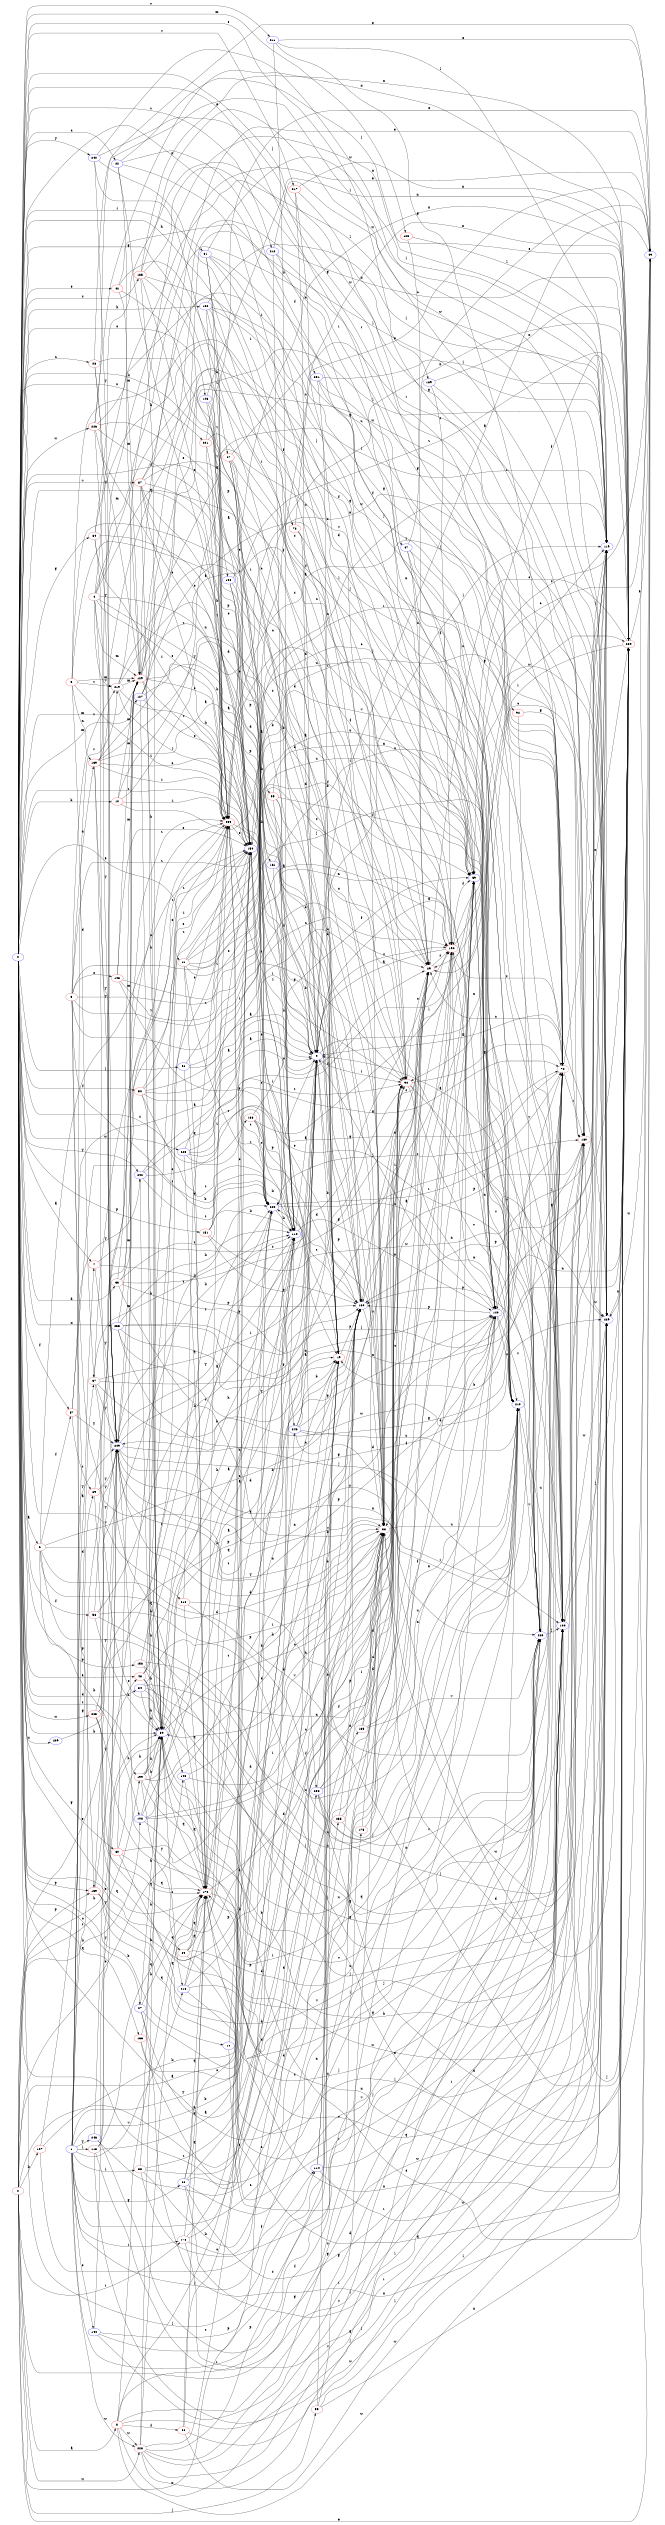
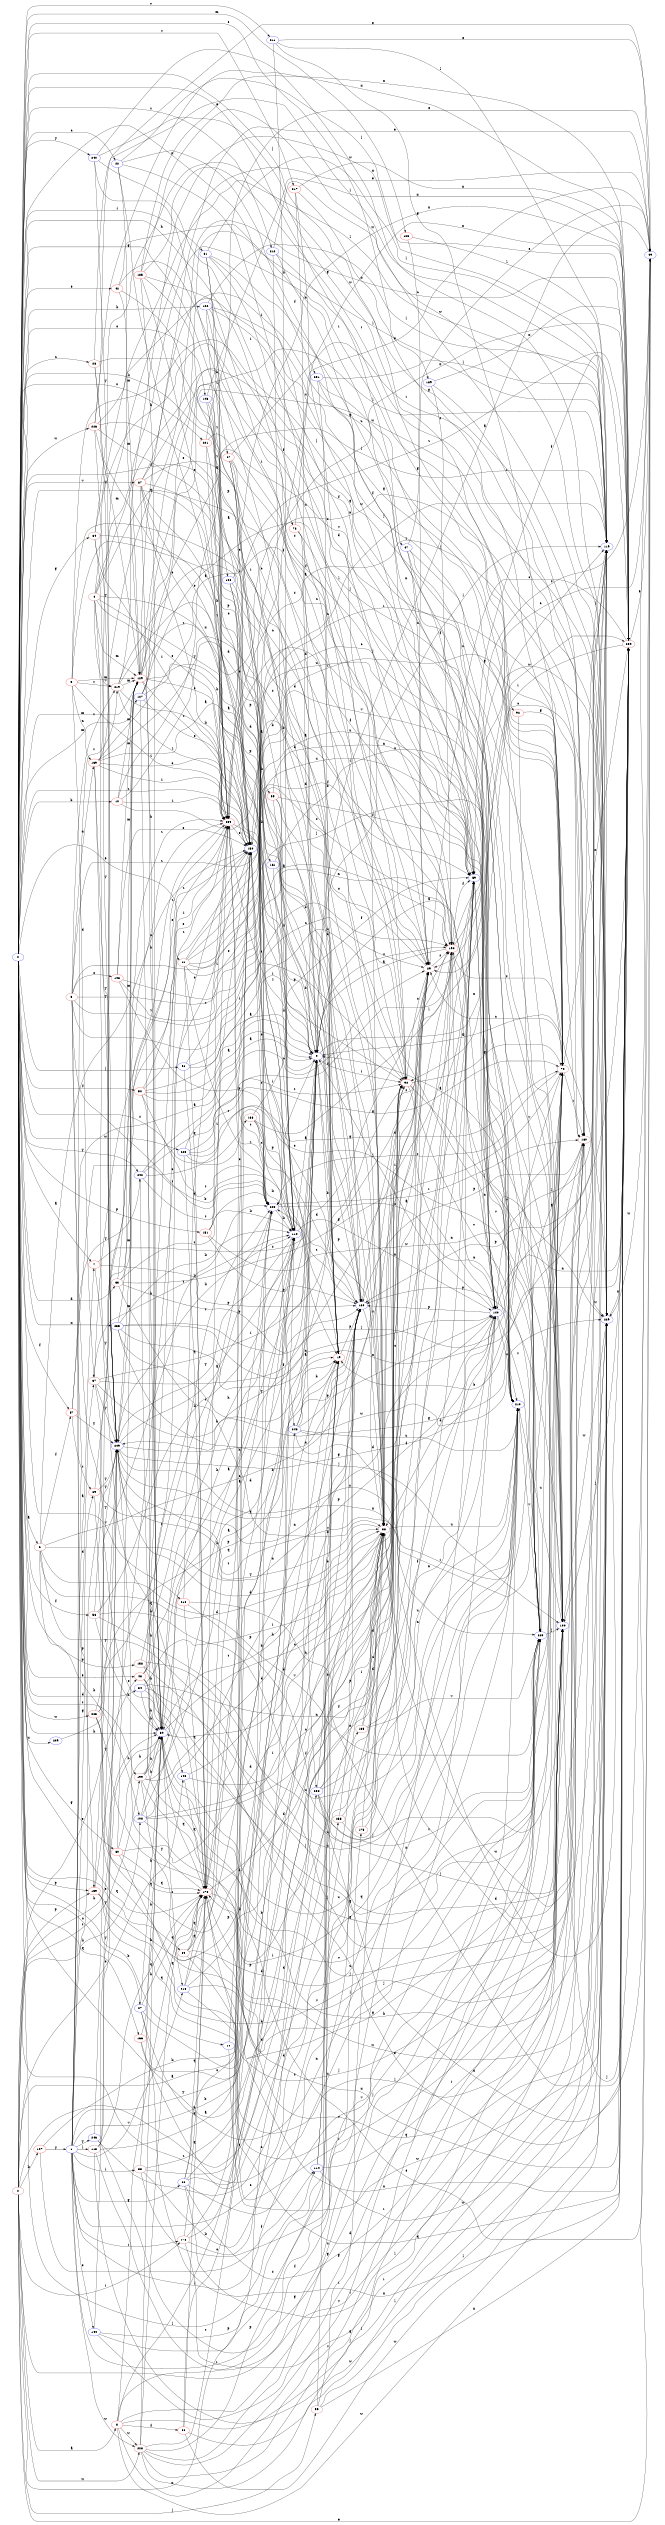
  strict digraph {
    rankdir=LR
    node [color=blue]
    6 [color=brown]
    0
    7 [color=red]
    10 [color=red]
    14
    22
    27
    28 [color=brown]
    33 [color=brown]
    34
    39 [color=brown]
    42 [color=red]
    44 [color=brown]
    47
    48 [color=red]
    50 [color=red]
    55 [color=red]
    56 [color=brown]
    57 [color=red]
    60 [color=red]
    64 [color=brown]
    67 [color=red]
    73 [color=red]
    80
    81
    87 [color=red]
    92 [color=red]
    96
    102
    106
    114
    123 [color=red]
    127
    129 [color=red]
    135 [color=brown]
    143
    151 [color=red]
    158 [color=brown]
    159 [color=red]
    161
    166 [color=red]
    170 [color=red]
    185 [color=red]
    186 [color=brown]
    189
    199 [color=brown]
    201 [color=red]
    209
    211
    212
    216 [color=red]
    217 [color=red]
    223 [color=red]
    225
    226 [color=red]
    231
    235
    240
    242
    255 [color=brown]
    259 [color=red]
    29 [color=brown]
    108
    100
    150
    38 [color=brown]
    140
    220
    190 [color=red]
    249
    160
    119
    210
    229
    90 [color=red]
    59
    239 [color=brown]
    70 [color=brown]
    200
    19 [color=red]
    9
    180 [color=brown]
    49
    110
    69 [color=red]
    218
    1
    37 [color=brown]
    68
    88 [color=brown]
    118 [color=brown]
    144
    175 [color=brown]
    178 [color=brown]
    219 [color=brown]
    228 [color=brown]
    246
    248
    2 [color=brown]
    8 [color=red]
    99 [color=brown]
    107 [color=red]
    146
    238
    58 [color=red]
    3 [color=brown]
    139 [color=red]
    148 [color=red]
    4 [color=brown]
    5 [color=red]
    6 -> 57 [label=f]
    6 -> 29 [label=c]
    6 -> 108 [label=k]
    6 -> 100 [label=j]
    6 -> 150 [label=o]
    6 -> 38 [label=d]
    6 -> 140 [label=n]
    6 -> 220 [label=v]
    0 -> 6 [label=a]
    0 -> 7 [label=a]
    0 -> 10 [label=b]
    0 -> 14 [label=b]
    0 -> 22 [label=c]
    0 -> 27 [label=c]
    0 -> 28 [label=c]
    0 -> 33 [label=d]
    0 -> 34 [label=d]
    0 -> 39 [label=e]
    0 -> 42 [label=e]
    0 -> 44 [label=e]
    0 -> 47 [label=e]
    0 -> 48 [label=e]
    0 -> 50 [label=f]
    0 -> 55 [label=f]
    0 -> 56 [label=f]
    0 -> 57 [label=f]
    0 -> 60 [label=g]
    0 -> 64 [label=g]
    0 -> 67 [label=g]
    0 -> 73 [label=h]
    0 -> 80 [label=h]
    0 -> 81 [label=i]
    0 -> 87 [label=v]
    0 -> 92 [label=j]
    0 -> 96 [label=j]
    0 -> 102 [label=k]
    0 -> 106 [label=k]
    0 -> 114 [label=l]
    0 -> 123 [label=m]
    0 -> 127 [label=m]
    0 -> 129 [label=m]
    0 -> 135 [label=n]
    0 -> 143 [label=o]
    0 -> 151 [label=p]
    0 -> 158 [label=p]
    0 -> 159 [label=p]
    0 -> 161 [label=q]
    0 -> 166 [label=q]
    0 -> 170 [label=q]
-   0 -> 185 [label=s]
    0 -> 186 [label=s]
    0 -> 189 [label=s]
    0 -> 199 [label=t]
    0 -> 201 [label=u]
    0 -> 209 [label=u]
    0 -> 211 [label=v]
    0 -> 212 [label=v]
    0 -> 216 [label=v]
    0 -> 217 [label=v]
    0 -> 223 [label=w]
    0 -> 225 [label=w]
    0 -> 226 [label=w]
    0 -> 231 [label=x]
    0 -> 235 [label=x]
    0 -> 240 [label=y]
    0 -> 242 [label=y]
    0 -> 255 [label=z]
    0 -> 259 [label=z]
    7 -> 190 [label=s]
    7 -> 249 [label=y]
    7 -> 160 [label=p]
    10 -> 129 [label=m]
    10 -> 259 [label=z]
    10 -> 119 [label=l]
    10 -> 210 [label=u]
    10 -> 229 [label=w]
    14 -> 150 [label=o]
    14 -> 229 [label=w]
    22 -> 129 [label=m]
    22 -> 150 [label=o]
    22 -> 119 [label=l]
    22 -> 90 [label=i]
    22 -> 59 [label=f]
    27 -> 80 [label=h]
    27 -> 170 [label=q]
    27 -> 38 [label=d]
    27 -> 140 [label=n]
    27 -> 239 [label=x]
    28 -> 150 [label=o]
    28 -> 249 [label=y]
    28 -> 160 [label=p]
    28 -> 119 [label=l]
    33 -> 129 [label=m]
    33 -> 150 [label=o]
    33 -> 38 [label=d]
    33 -> 160 [label=p]
    33 -> 70 [label=g]
    33 -> 200 [label=t]
    34 -> 80 [label=h]
    34 -> 140 [label=n]
    34 -> 210 [label=u]
    34 -> 90 [label=i]
    34 -> 70 [label=g]
    39 -> 170 [label=q]
    39 -> 119 [label=l]
    39 -> 210 [label=u]
    39 -> 200 [label=t]
    39 -> 19 [label=b]
    42 -> 129 [label=m]
    42 -> 140 [label=n]
    42 -> 90 [label=i]
    42 -> 9 [label=a]
    44 -> 170 [label=q]
    44 -> 100 [label=j]
    44 -> 220 [label=v]
    44 -> 190 [label=s]
    44 -> 210 [label=u]
    44 -> 59 [label=f]
    44 -> 200 [label=t]
    44 -> 180 [label=r]
    47 -> 29 [label=c]
    47 -> 210 [label=u]
    47 -> 59 [label=f]
    47 -> 70 [label=g]
    47 -> 49 [label=e]
    48 -> 80 [label=h]
    48 -> 259 [label=z]
    48 -> 100 [label=j]
    48 -> 70 [label=g]
    48 -> 200 [label=t]
    48 -> 9 [label=a]
    50 -> 80 [label=h]
    50 -> 259 [label=z]
    50 -> 210 [label=u]
    50 -> 90 [label=i]
    50 -> 200 [label=t]
    50 -> 9 [label=a]
    50 -> 49 [label=e]
    55 -> 38 [label=d]
    55 -> 140 [label=n]
    55 -> 59 [label=f]
    55 -> 19 [label=b]
    55 -> 110 [label=k]
    56 -> 80 [label=h]
    56 -> 100 [label=j]
    56 -> 249 [label=y]
    56 -> 210 [label=u]
    56 -> 200 [label=t]
    56 -> 110 [label=k]
    57 -> 249 [label=y]
    57 -> 19 [label=b]
    57 -> 9 [label=a]
    57 -> 69 [label=t]
    60 -> 80 [label=h]
    60 -> 129 [label=m]
    60 -> 170 [label=q]
    60 -> 100 [label=j]
    60 -> 38 [label=d]
    64 -> 259 [label=z]
    64 -> 249 [label=y]
    64 -> 229 [label=w]
    64 -> 59 [label=f]
    64 -> 9 [label=a]
    67 -> 29 [label=c]
    67 -> 150 [label=o]
    67 -> 38 [label=d]
    67 -> 19 [label=b]
    67 -> 180 [label=r]
    67 -> 110 [label=k]
    73 -> 29 [label=c]
    73 -> 90 [label=i]
    73 -> 239 [label=x]
    73 -> 9 [label=a]
    80 -> 170 [label=q]
    80 -> 29 [label=c]
    80 -> 210 [label=u]
    80 -> 9 [label=a]
    80 -> 49 [label=e]
    80 -> 218 [label=t]
    81 -> 259 [label=z]
    81 -> 150 [label=o]
    81 -> 190 [label=s]
    81 -> 119 [label=l]
    81 -> 210 [label=u]
    81 -> 59 [label=f]
    87 -> 80 [label=h]
    87 -> 259 [label=z]
    87 -> 150 [label=o]
    87 -> 190 [label=s]
    87 -> 160 [label=p]
    87 -> 59 [label=f]
    87 -> 70 [label=g]
    87 -> 110 [label=k]
    92 -> 220 [label=v]
    92 -> 70 [label=g]
    96 -> 170 [label=q]
    96 -> 29 [label=c]
    96 -> 140 [label=n]
    96 -> 9 [label=a]
    102 -> 259 [label=z]
    102 -> 100 [label=j]
    102 -> 140 [label=n]
    102 -> 119 [label=l]
    102 -> 70 [label=g]
    102 -> 9 [label=a]
    106 -> 150 [label=o]
    106 -> 38 [label=d]
    106 -> 239 [label=x]
    106 -> 110 [label=k]
    114 -> 160 [label=p]
    114 -> 229 [label=w]
    114 -> 19 [label=b]
    114 -> 180 [label=r]
    123 -> 29 [label=c]
    123 -> 119 [label=l]
    127 -> 80 [label=h]
    127 -> 100 [label=j]
    127 -> 150 [label=o]
    127 -> 119 [label=l]
    127 -> 229 [label=w]
    127 -> 9 [label=a]
    129 -> 80 [label=h]
    129 -> 259 [label=z]
    129 -> 150 [label=o]
    129 -> 220 [label=v]
    129 -> 160 [label=p]
    129 -> 119 [label=l]
    129 -> 70 [label=g]
    129 -> 49 [label=e]
    129 -> 110 [label=k]
    135 -> 29 [label=c]
    135 -> 38 [label=d]
    135 -> 140 [label=n]
    135 -> 220 [label=v]
    143 -> 259 [label=z]
    143 -> 38 [label=d]
    143 -> 239 [label=x]
    143 -> 19 [label=b]
    151 -> 259 [label=z]
    151 -> 150 [label=o]
    151 -> 160 [label=p]
    151 -> 229 [label=w]
    151 -> 110 [label=k]
    158 -> 80 [label=h]
    158 -> 210 [label=u]
    158 -> 200 [label=t]
    158 -> 49 [label=e]
    159 -> 150 [label=o]
    159 -> 220 [label=v]
    159 -> 249 [label=y]
    159 -> 160 [label=p]
    159 -> 180 [label=r]
    161 -> 210 [label=u]
    161 -> 19 [label=b]
    161 -> 110 [label=k]
    166 -> 80 [label=h]
    166 -> 160 [label=p]
    166 -> 210 [label=u]
    170 -> 259 [label=z]
    170 -> 100 [label=j]
    170 -> 140 [label=n]
    170 -> 249 [label=y]
    170 -> 59 [label=f]
    170 -> 19 [label=b]
    185 -> 80 [label=h]
    185 -> 150 [label=o]
    185 -> 190 [label=s]
    185 -> 229 [label=w]
    185 -> 239 [label=x]
    185 -> 9 [label=a]
    185 -> 180 [label=r]
    186 -> 38 [label=d]
    186 -> 119 [label=l]
    186 -> 59 [label=f]
    186 -> 200 [label=t]
    186 -> 110 [label=k]
    189 -> 190 [label=s]
    189 -> 239 [label=x]
    189 -> 180 [label=r]
    199 -> 80 [label=h]
    199 -> 259 [label=z]
    199 -> 150 [label=o]
    199 -> 38 [label=d]
    199 -> 229 [label=w]
    199 -> 239 [label=x]
    199 -> 9 [label=a]
    199 -> 110 [label=k]
    201 -> 259 [label=z]
    201 -> 29 [label=c]
    201 -> 38 [label=d]
    201 -> 49 [label=e]
    209 -> 200 [label=t]
    211 -> 119 [label=l]
    211 -> 70 [label=g]
    211 -> 49 [label=e]
    211 -> 110 [label=k]
    212 -> 229 [label=w]
    212 -> 59 [label=f]
    212 -> 70 [label=g]
    212 -> 110 [label=k]
    216 -> 170 [label=q]
    216 -> 259 [label=z]
    216 -> 100 [label=j]
    216 -> 239 [label=x]
    217 -> 38 [label=d]
    217 -> 239 [label=x]
    217 -> 70 [label=g]
    217 -> 9 [label=a]
    223 -> 170 [label=q]
    223 -> 259 [label=z]
    223 -> 249 [label=y]
    223 -> 160 [label=p]
    223 -> 119 [label=l]
    223 -> 239 [label=x]
    225 -> 170 [label=q]
    225 -> 100 [label=j]
    225 -> 160 [label=p]
    225 -> 59 [label=f]
    225 -> 70 [label=g]
    225 -> 9 [label=a]
    226 -> 129 [label=m]
    226 -> 249 [label=y]
    226 -> 160 [label=p]
    226 -> 210 [label=u]
    226 -> 90 [label=i]
    226 -> 239 [label=x]
    226 -> 49 [label=e]
    231 -> 100 [label=j]
    231 -> 140 [label=n]
    231 -> 119 [label=l]
    231 -> 19 [label=b]
    235 -> 129 [label=m]
    235 -> 100 [label=j]
    235 -> 140 [label=n]
    235 -> 119 [label=l]
    235 -> 229 [label=w]
    235 -> 239 [label=x]
    235 -> 110 [label=k]
    240 -> 249 [label=y]
    240 -> 229 [label=w]
    240 -> 90 [label=i]
    240 -> 70 [label=g]
    240 -> 19 [label=b]
    242 -> 80 [label=h]
    242 -> 29 [label=c]
    242 -> 90 [label=i]
    242 -> 70 [label=g]
    242 -> 200 [label=t]
    255 -> 140 [label=n]
    255 -> 160 [label=p]
    255 -> 59 [label=f]
    259 -> 150 [label=o]
    259 -> 160 [label=p]
    259 -> 59 [label=f]
    259 -> 200 [label=t]
    29 -> 150 [label=o]
    29 -> 190 [label=s]
    108 -> 80 [label=h]
    108 -> 220 [label=v]
    108 -> 160 [label=p]
    108 -> 90 [label=i]
    108 -> 59 [label=f]
    108 -> 110 [label=k]
    100 -> 160 [label=p]
    100 -> 210 [label=u]
    100 -> 229 [label=w]
    100 -> 9 [label=a]
    150 -> 170 [label=q]
    150 -> 239 [label=x]
    150 -> 200 [label=t]
    38 -> 80 [label=h]
    38 -> 249 [label=y]
    38 -> 210 [label=u]
    38 -> 229 [label=w]
    38 -> 90 [label=i]
    140 -> 38 [label=d]
    140 -> 220 [label=v]
    140 -> 160 [label=p]
    140 -> 119 [label=l]
    140 -> 210 [label=u]
    140 -> 9 [label=a]
    220 -> 100 [label=j]
    220 -> 70 [label=g]
    220 -> 9 [label=a]
    190 -> 80 [label=h]
    190 -> 140 [label=n]
    190 -> 220 [label=v]
    190 -> 229 [label=w]
    190 -> 59 [label=f]
    190 -> 9 [label=a]
    249 -> 129 [label=m]
    249 -> 259 [label=z]
    249 -> 38 [label=d]
    249 -> 140 [label=n]
    249 -> 220 [label=v]
    249 -> 239 [label=x]
    249 -> 70 [label=g]
    249 -> 9 [label=a]
    249 -> 110 [label=k]
    160 -> 38 [label=d]
    160 -> 190 [label=s]
    160 -> 200 [label=t]
    119 -> 19 [label=b]
    210 -> 170 [label=q]
    210 -> 220 [label=v]
    229 -> 80 [label=h]
    229 -> 170 [label=q]
    229 -> 29 [label=c]
    229 -> 38 [label=d]
    229 -> 239 [label=x]
    229 -> 9 [label=a]
    90 -> 29 [label=c]
    90 -> 100 [label=j]
    90 -> 38 [label=d]
    90 -> 140 [label=n]
    90 -> 220 [label=v]
    90 -> 249 [label=y]
    90 -> 70 [label=g]
    59 -> 140 [label=n]
    59 -> 220 [label=v]
    239 -> 170 [label=q]
    239 -> 259 [label=z]
    239 -> 29 [label=c]
    239 -> 100 [label=j]
    239 -> 140 [label=n]
    239 -> 160 [label=p]
    239 -> 90 [label=i]
    239 -> 59 [label=f]
    239 -> 49 [label=e]
    70 -> 29 [label=c]
    70 -> 190 [label=s]
    70 -> 239 [label=x]
    70 -> 200 [label=t]
    70 -> 180 [label=r]
    200 -> 259 [label=z]
    200 -> 150 [label=o]
    200 -> 210 [label=u]
    200 -> 180 [label=r]
    200 -> 110 [label=k]
    19 -> 150 [label=o]
    19 -> 160 [label=p]
    9 -> 80 [label=h]
    9 -> 259 [label=z]
    9 -> 190 [label=s]
    9 -> 160 [label=p]
    9 -> 119 [label=l]
    9 -> 90 [label=i]
    9 -> 239 [label=x]
    9 -> 200 [label=t]
    9 -> 19 [label=b]
    180 -> 259 [label=z]
    180 -> 249 [label=y]
    180 -> 160 [label=p]
    180 -> 119 [label=l]
    180 -> 229 [label=w]
    49 -> 29 [label=c]
    49 -> 100 [label=j]
    49 -> 190 [label=s]
    49 -> 229 [label=w]
    49 -> 9 [label=a]
    110 -> 80 [label=h]
    110 -> 170 [label=q]
    110 -> 140 [label=n]
    110 -> 249 [label=y]
    110 -> 9 [label=a]
    69 -> 259 [label=z]
    69 -> 38 [label=d]
    69 -> 249 [label=y]
    218 -> 170 [label=q]
    218 -> 100 [label=j]
    218 -> 38 [label=d]
    218 -> 70 [label=g]
    218 -> 200 [label=t]
    1 -> 7 [label=a]
    1 -> 114 [label=l]
    1 -> 242 [label=y]
    1 -> 259 [label=z]
    1 -> 29 [label=c]
    1 -> 19 [label=b]
    1 -> 69 [label=g]
    1 -> 218 [label=v]
    1 -> 37 [label=d]
    1 -> 68 [label=g]
    1 -> 88 [label=i]
    1 -> 118 [label=l]
    1 -> 144 [label=o]
    1 -> 175 [label=r]
    1 -> 178 [label=r]
    1 -> 219 [label=v]
    1 -> 228 [label=w]
    1 -> 246 [label=y]
    1 -> 248 [label=y]
    37 -> 150 [label=o]
    37 -> 140 [label=n]
    37 -> 249 [label=y]
    37 -> 90 [label=i]
    37 -> 59 [label=f]
    37 -> 19 [label=b]
    37 -> 110 [label=k]
    68 -> 170 [label=q]
    68 -> 150 [label=o]
    68 -> 38 [label=d]
    68 -> 220 [label=v]
    68 -> 119 [label=l]
    68 -> 19 [label=b]
    68 -> 180 [label=r]
    88 -> 80 [label=h]
    88 -> 38 [label=d]
    88 -> 220 [label=v]
    88 -> 190 [label=s]
    88 -> 90 [label=i]
    118 -> 80 [label=h]
    118 -> 170 [label=q]
    118 -> 249 [label=y]
    118 -> 119 [label=l]
    118 -> 229 [label=w]
    118 -> 9 [label=a]
    144 -> 190 [label=s]
    144 -> 249 [label=y]
    144 -> 160 [label=p]
    144 -> 180 [label=r]
    175 -> 38 [label=d]
    175 -> 59 [label=f]
    178 -> 170 [label=q]
    178 -> 38 [label=d]
    178 -> 19 [label=b]
    178 -> 180 [label=r]
    178 -> 110 [label=k]
    219 -> 129 [label=m]
    219 -> 259 [label=z]
    219 -> 29 [label=c]
    219 -> 38 [label=d]
    219 -> 239 [label=x]
    219 -> 110 [label=k]
    228 -> 80 [label=h]
    228 -> 170 [label=q]
    228 -> 100 [label=j]
    228 -> 220 [label=v]
    228 -> 160 [label=p]
    228 -> 210 [label=u]
    228 -> 70 [label=g]
    228 -> 200 [label=t]
    246 -> 29 [label=c]
    246 -> 249 [label=y]
    246 -> 70 [label=g]
    248 -> 190 [label=s]
    248 -> 160 [label=p]
    248 -> 210 [label=u]
    248 -> 70 [label=g]
    248 -> 19 [label=b]
    248 -> 9 [label=a]
    248 -> 180 [label=r]
    2 -> 48 [label=e]
    2 -> 80 [label=h]
    2 -> 159 [label=p]
    2 -> 199 [label=t]
    2 -> 108 [label=k]
    2 -> 190 [label=s]
    2 -> 70 [label=g]
    2 -> 9 [label=a]
    2 -> 49 [label=e]
    2 -> 178 [label=r]
    2 -> 228 [label=w]
    2 -> 8 [label=a]
    2 -> 99 [label=j]
    2 -> 107 [label=k]
    2 -> 146 [label=o]
    2 -> 238 [label=x]
    8 -> 170 [label=q]
    8 -> 220 [label=v]
    8 -> 119 [label=l]
    8 -> 229 [label=w]
    8 -> 59 [label=f]
    8 -> 70 [label=g]
    8 -> 110 [label=k]
    8 -> 228 [label=w]
    8 -> 58 [label=f]
    99 -> 38 [label=d]
    99 -> 119 [label=l]
    99 -> 239 [label=x]
    99 -> 19 [label=b]
-   107 -> 249 [label=y]
+   107 -> 1 [label=y]
    107 -> 59 [label=f]
    107 -> 110 [label=k]
    146 -> 170 [label=q]
    146 -> 29 [label=c]
    146 -> 38 [label=d]
    238 -> 29 [label=c]
    238 -> 100 [label=j]
    238 -> 220 [label=v]
    238 -> 210 [label=u]
    238 -> 90 [label=i]
    238 -> 239 [label=x]
    238 -> 19 [label=b]
    58 -> 170 [label=q]
    58 -> 150 [label=o]
    58 -> 119 [label=l]
    58 -> 229 [label=w]
    3 -> 159 [label=p]
    3 -> 100 [label=j]
    3 -> 190 [label=s]
    3 -> 119 [label=l]
    3 -> 90 [label=i]
    3 -> 200 [label=t]
    3 -> 180 [label=r]
    3 -> 219 [label=v]
    3 -> 146 [label=o]
    3 -> 139 [label=n]
    3 -> 148 [label=o]
    139 -> 170 [label=q]
    139 -> 259 [label=z]
    139 -> 150 [label=o]
    139 -> 190 [label=s]
    139 -> 249 [label=y]
    139 -> 59 [label=f]
    139 -> 239 [label=x]
    139 -> 9 [label=a]
    139 -> 49 [label=e]
    148 -> 129 [label=m]
    148 -> 150 [label=o]
    148 -> 190 [label=s]
    148 -> 160 [label=p]
    148 -> 210 [label=u]
    4 -> 129 [label=m]
    4 -> 29 [label=c]
    4 -> 150 [label=o]
    4 -> 249 [label=y]
    4 -> 119 [label=l]
    4 -> 210 [label=u]
    4 -> 180 [label=r]
    4 -> 219 [label=v]
    4 -> 248 [label=y]
    4 -> 238 [label=x]
    5 -> 129 [label=m]
    5 -> 259 [label=z]
    5 -> 100 [label=j]
    5 -> 38 [label=d]
    5 -> 90 [label=i]
    5 -> 37 [label=d]
    5 -> 219 [label=v]
    5 -> 139 [label=n]
  }
